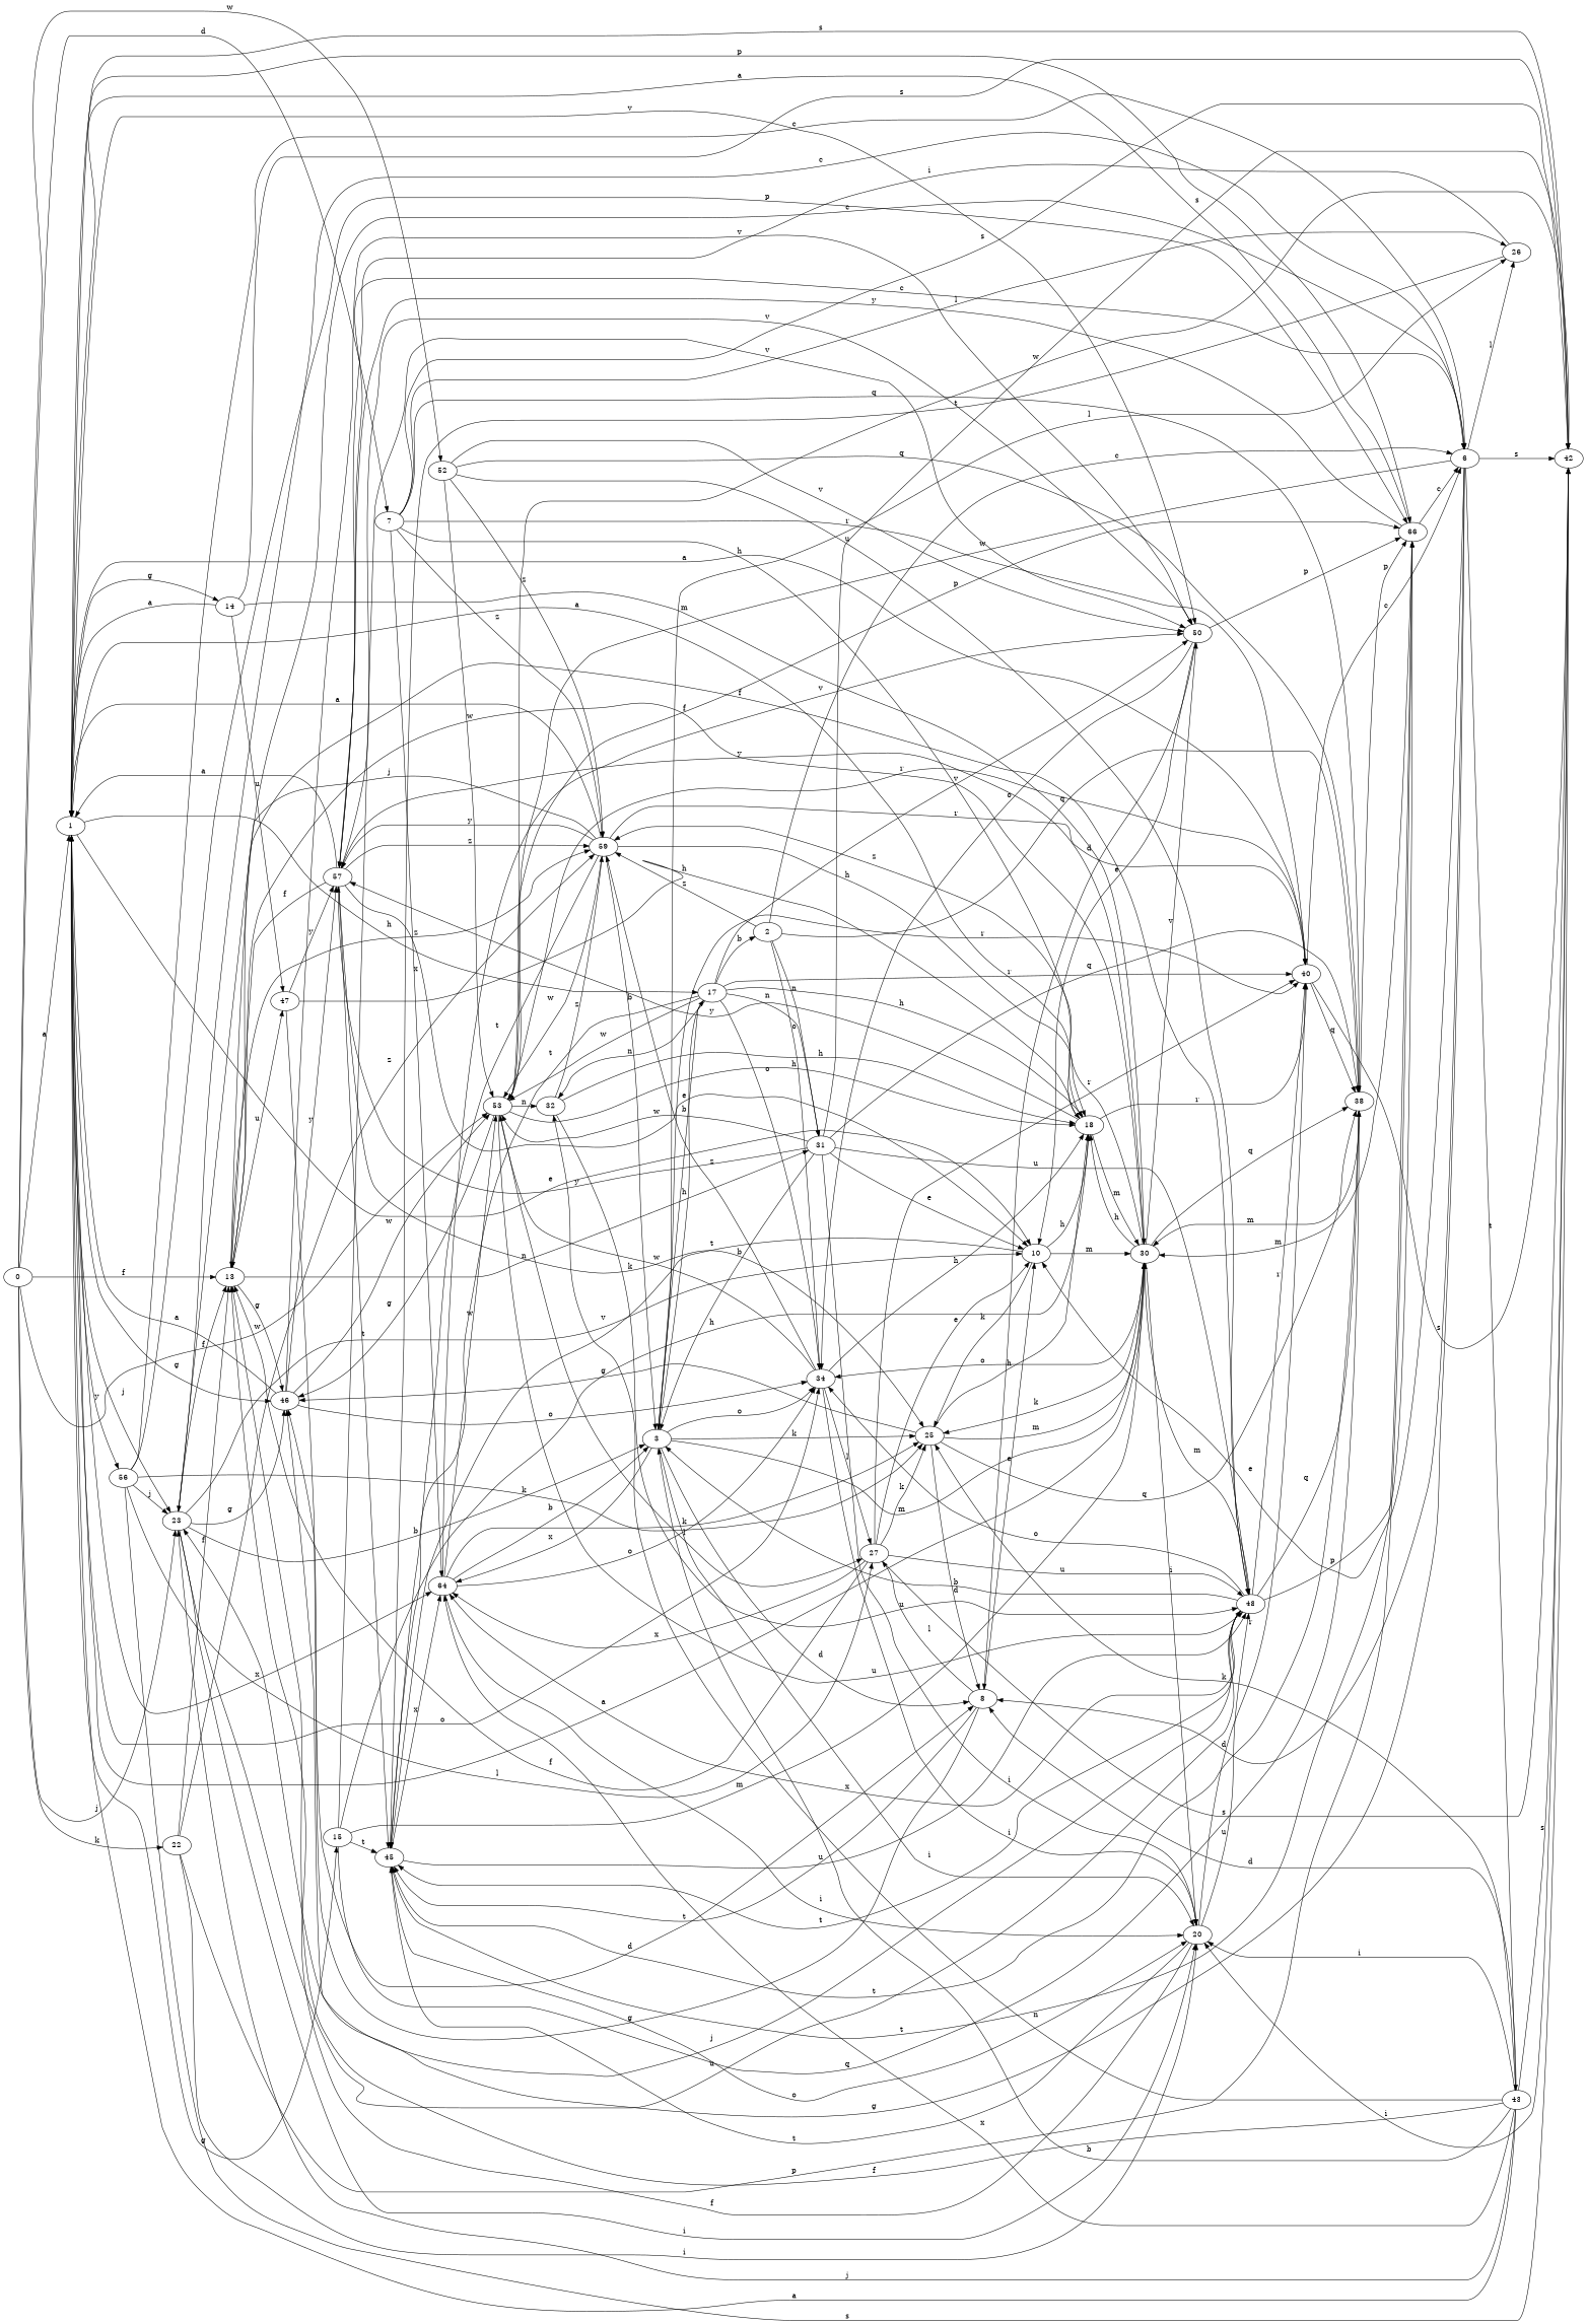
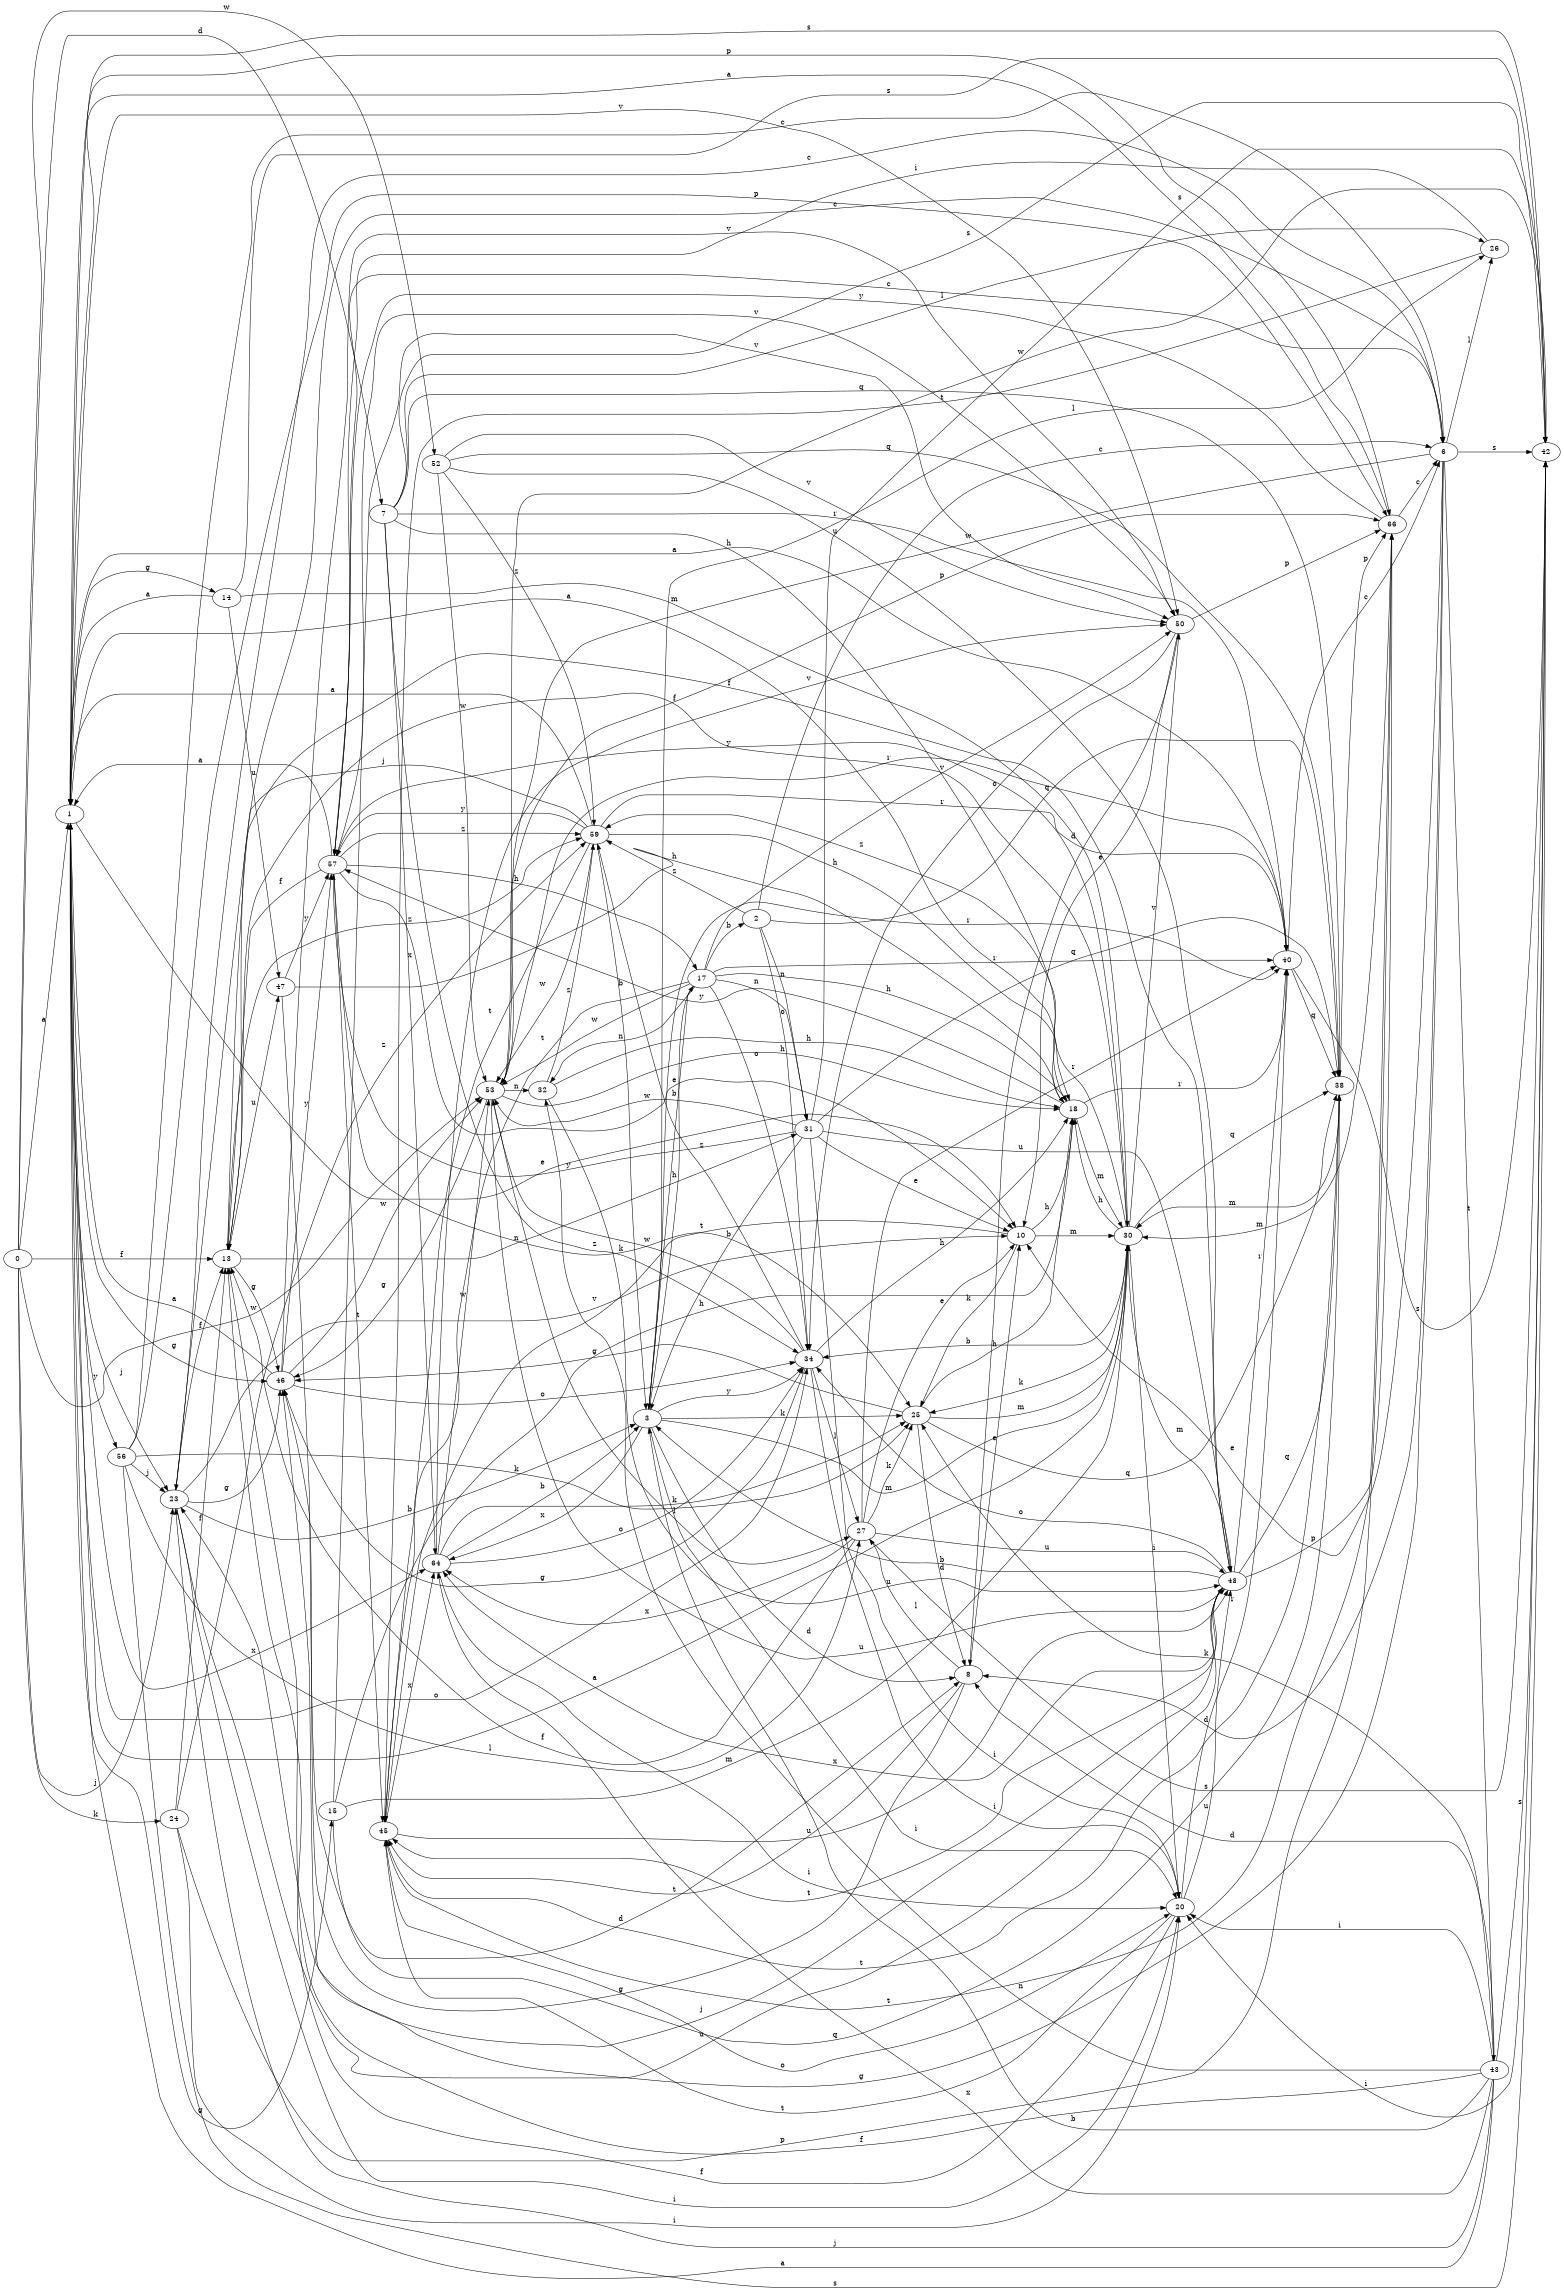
  strict digraph {
    rankdir=LR
    0
    1
    7
    13
    23
-   24 [label=22]
+   24
    52
    53
    10
    14
    15
    n12 [label=46]
    17
    34
    n15 [label=66]
    42
    50
    n18 [label=64]
    56
    38
    59
    26
    40
    18
    6
    31
    47
    3
    20
    48
    27
    32
    25
    30
    45
    57
    2
    8
    n39 [label=43]
    0 -> 1 [label=a]
    0 -> 7 [label=d]
    0 -> 13 [label=f]
    0 -> 23 [label=j]
    0 -> 24 [label=k]
    0 -> 52 [label=w]
    0 -> 53 [label=w]
    1 -> 23 [label=j]
    1 -> 10 [label=e]
    1 -> 14 [label=g]
    1 -> 15 [label=g]
    1 -> n12 [label=g]
-   1 -> 17 [label=h]
+   57 -> 17 [label=h]
    1 -> 34 [label=o]
    1 -> n15 [label=p]
    1 -> 42 [label=s]
    1 -> 50 [label=v]
    1 -> n18 [label=x]
    1 -> 56 [label=y]
    7 -> 42 [label=s]
    7 -> n18 [label=x]
    7 -> 38 [label=q]
-   7 -> 59 [label=z]
+   7 -> 34 [label=z]
    7 -> 26 [label=l]
    7 -> 40 [label=r]
    7 -> 18 [label=h]
    13 -> n12 [label=g]
    13 -> 59 [label=z]
    13 -> 6 [label=c]
    13 -> 31 [label=n]
    13 -> 47 [label=u]
    23 -> 13 [label=f]
    23 -> 10 [label=v]
    23 -> n12 [label=g]
    23 -> 6 [label=c]
    23 -> 3 [label=b]
    23 -> 20 [label=i]
    23 -> 48 [label=u]
    24 -> 13 [label=f]
    24 -> n15 [label=p]
    24 -> 59 [label=z]
    24 -> 20 [label=i]
    52 -> 53 [label=w]
    52 -> 50 [label=v]
    52 -> 38 [label=q]
    52 -> 59 [label=z]
    52 -> 48 [label=u]
    53 -> n12 [label=g]
    53 -> n15 [label=p]
    53 -> 40 [label=r]
    53 -> 18 [label=h]
    53 -> 48 [label=u]
    53 -> 27 [label=l]
    53 -> 32 [label=n]
    10 -> 18 [label=h]
    10 -> 25 [label=k]
    10 -> 30 [label=m]
    10 -> 45 [label=t]
    14 -> 1 [label=a]
    14 -> 42 [label=s]
    14 -> 47 [label=u]
    14 -> 30 [label=m]
    15 -> 50 [label=v]
    15 -> 38 [label=q]
    15 -> 18 [label=h]
    15 -> 30 [label=m]
-   15 -> 45 [label=t]
    n12 -> 1 [label=a]
    n12 -> 53 [label=w]
    n12 -> 34 [label=o]
    n12 -> 50 [label=v]
    n12 -> 57 [label=y]
    17 -> 53 [label=w]
    17 -> 34 [label=o]
    17 -> 50 [label=v]
    17 -> 40 [label=r]
    17 -> 18 [label=h]
    17 -> 31 [label=n]
    17 -> 3 [label=b]
    17 -> 32 [label=n]
    17 -> 45 [label=t]
    17 -> 2 [label=b]
    34 -> 53 [label=w]
+   34 -> n12 [label=g]
    34 -> 59 [label=z]
    34 -> 18 [label=h]
    34 -> 20 [label=i]
    34 -> 27 [label=l]
    n15 -> 1 [label=a]
    n15 -> 6 [label=c]
    n15 -> 30 [label=m]
    n15 -> 45 [label=t]
    n15 -> 57 [label=y]
    42 -> 53 [label=w]
    42 -> 20 [label=i]
    50 -> 10 [label=e]
    50 -> 34 [label=o]
    50 -> n15 [label=p]
    50 -> 8 [label=d]
    n18 -> 53 [label=w]
    n18 -> 34 [label=o]
    n18 -> 50 [label=v]
    n18 -> 3 [label=b]
    n18 -> 20 [label=i]
    n18 -> 25 [label=k]
    56 -> 23 [label=j]
    56 -> n15 [label=p]
    56 -> 42 [label=s]
    56 -> 6 [label=c]
    56 -> 27 [label=l]
    56 -> 25 [label=k]
    38 -> n15 [label=p]
    38 -> 30 [label=m]
    38 -> 45 [label=t]
    59 -> 1 [label=a]
    59 -> 23 [label=j]
    59 -> 53 [label=w]
    59 -> 40 [label=r]
    59 -> 18 [label=h]
    59 -> 3 [label=b]
    59 -> 45 [label=t]
    59 -> 57 [label=y]
    26 -> 45 [label=t]
    26 -> 57 [label=i]
    40 -> 1 [label=a]
    40 -> 42 [label=s]
    40 -> 38 [label=q]
    40 -> 6 [label=c]
    18 -> 1 [label=a]
    18 -> 40 [label=r]
    18 -> 30 [label=m]
    18 -> 57 [label=y]
    6 -> 53 [label=w]
    6 -> 10 [label=e]
    6 -> n12 [label=g]
    6 -> 42 [label=s]
    6 -> 26 [label=l]
    6 -> 8 [label=d]
    6 -> n39 [label=t]
    31 -> 53 [label=w]
    31 -> 10 [label=e]
    31 -> 42 [label=s]
    31 -> 38 [label=q]
    31 -> 3 [label=b]
    31 -> 20 [label=i]
    31 -> 48 [label=u]
    31 -> 57 [label=y]
    47 -> 18 [label=h]
    47 -> 57 [label=y]
    47 -> 8 [label=d]
    3 -> 17 [label=h]
-   3 -> 34 [label=o]
+   3 -> 34 [label=y]
    3 -> n18 [label=x]
    3 -> 26 [label=l]
    3 -> 40 [label=r]
    3 -> 20 [label=i]
    3 -> 25 [label=k]
    3 -> 30 [label=m]
    3 -> 8 [label=d]
    20 -> 13 [label=f]
    20 -> 40 [label=r]
    20 -> 48 [label=u]
    20 -> 45 [label=t]
    48 -> 13 [label=f]
    48 -> 23 [label=j]
    48 -> 34 [label=o]
    48 -> n15 [label=p]
    48 -> n18 [label=x]
    48 -> 38 [label=q]
    48 -> 40 [label=r]
    48 -> 3 [label=b]
    48 -> 30 [label=m]
    48 -> 45 [label=t]
    27 -> 13 [label=f]
    27 -> 10 [label=e]
    27 -> 42 [label=s]
    27 -> n18 [label=x]
    27 -> 40 [label=r]
    27 -> 48 [label=u]
    27 -> 25 [label=k]
    32 -> 59 [label=z]
    32 -> 18 [label=h]
    32 -> 48 [label=u]
    25 -> n12 [label=g]
    25 -> 38 [label=q]
    25 -> 18 [label=h]
    25 -> 30 [label=m]
    25 -> 8 [label=d]
    30 -> 1 [label=a]
    30 -> 13 [label=f]
-   30 -> 34 [label=o]
+   30 -> 34 [label=b]
    30 -> 50 [label=v]
    30 -> 38 [label=q]
    30 -> 59 [label=z]
    30 -> 18 [label=h]
    30 -> 20 [label=i]
    30 -> 25 [label=k]
    30 -> 57 [label=y]
    45 -> n18 [label=x]
    45 -> 20 [label=o]
    45 -> 48 [label=u]
    57 -> 1 [label=a]
    57 -> 13 [label=f]
    57 -> 10 [label=e]
    57 -> 50 [label=v]
    57 -> 59 [label=z]
    57 -> 6 [label=c]
    57 -> 25 [label=k]
    57 -> 45 [label=t]
    2 -> 34 [label=o]
    2 -> 38 [label=q]
    2 -> 59 [label=z]
    2 -> 6 [label=c]
    2 -> 31 [label=n]
    8 -> 10 [label=e]
    8 -> n12 [label=g]
    8 -> 27 [label=l]
    8 -> 45 [label=t]
    n39 -> 1 [label=a]
    n39 -> 13 [label=f]
    n39 -> 23 [label=j]
    n39 -> 42 [label=s]
    n39 -> n18 [label=x]
    n39 -> 3 [label=b]
    n39 -> 20 [label=i]
    n39 -> 32 [label=n]
    n39 -> 25 [label=k]
    n39 -> 8 [label=d]
  }
